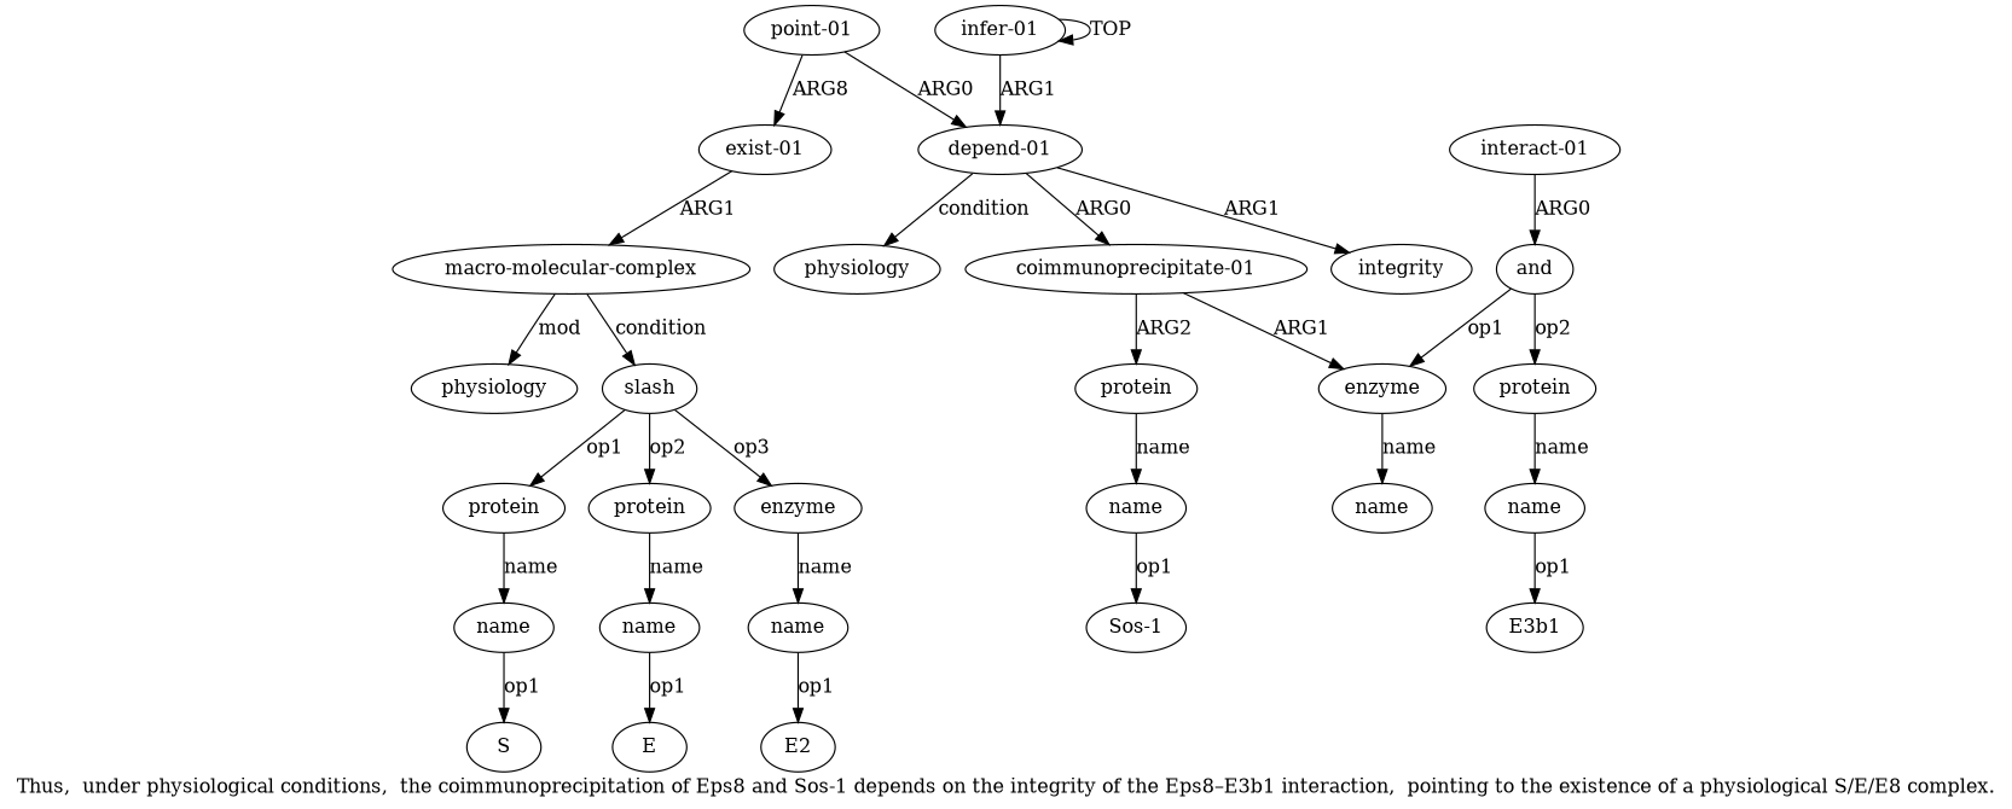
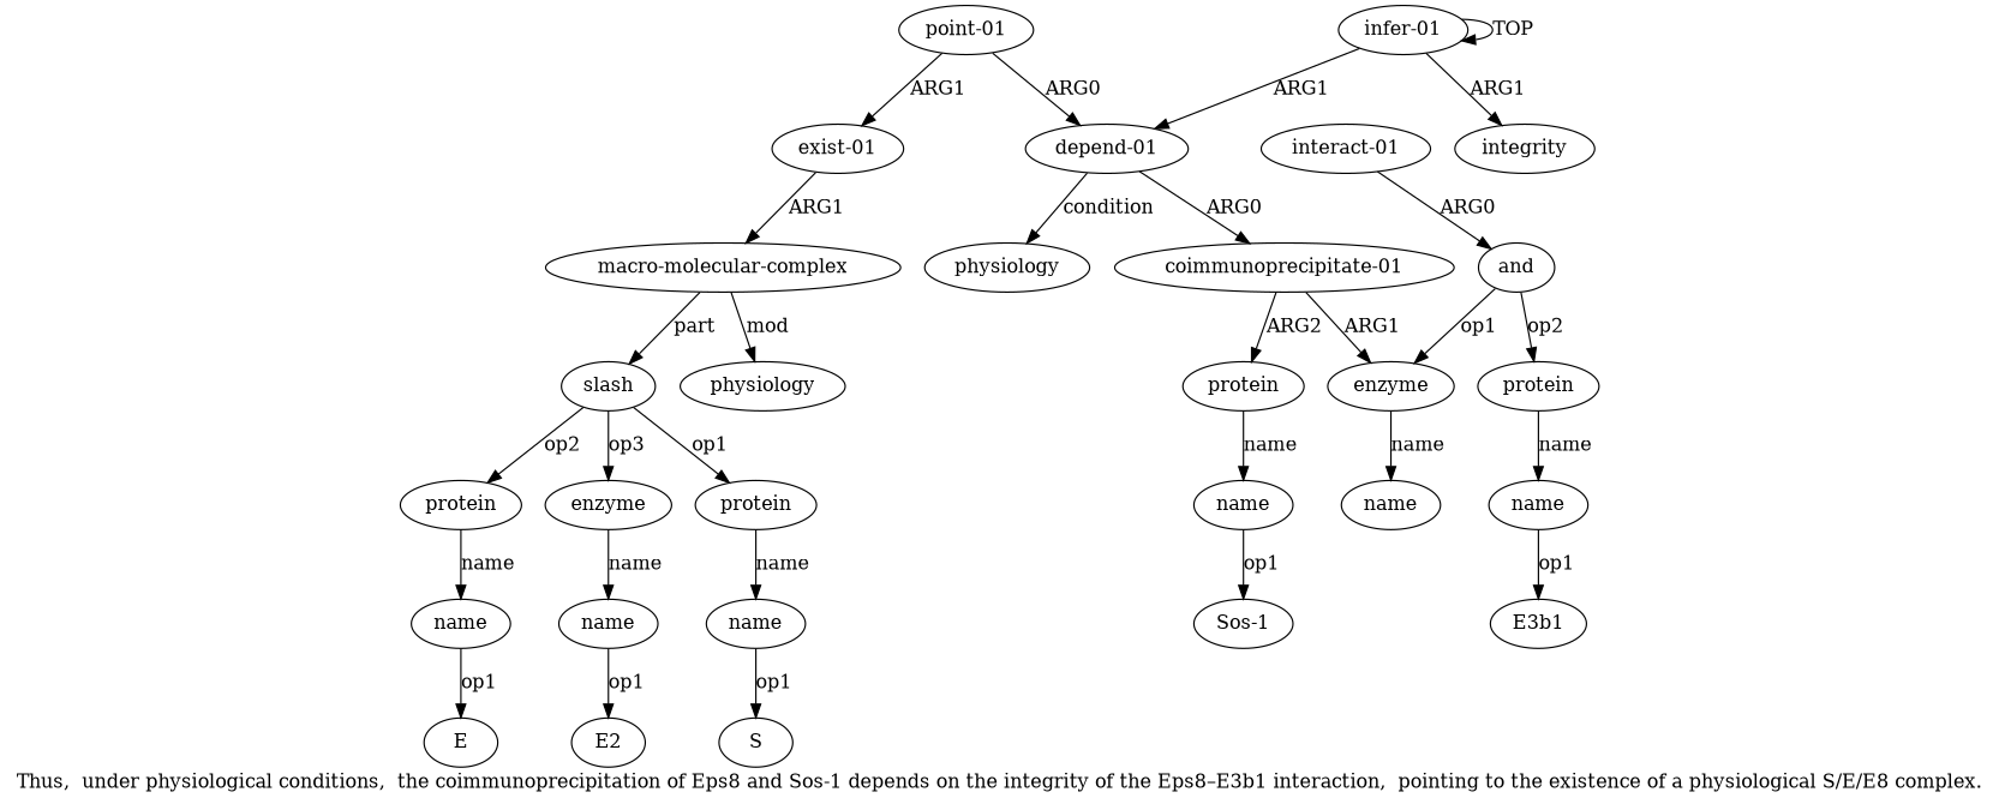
  digraph {
    label="Thus,  under physiological conditions,  the coimmunoprecipitation of Eps8 and Sos-1 depends on the integrity of the Eps8–E3b1 interaction,  pointing to the existence of a physiological S/E/E8 complex."
    node [color=black gold_ind=-1 gold_label=name test_ind=-1 test_label=name]
    edge [color=black gold_label=op1 test_label=op1]
    n1 [gold_ind=20 gold_label=protein label=protein test_ind=20 test_label=protein]
    n2 [gold_ind=21 label=name test_ind=21]
    n3 [gold_label=E label=E test_label=E]
    n4 [gold_ind=22 gold_label=enzyme label=enzyme test_ind=22 test_label=enzyme]
    n5 [gold_ind=23 label=name test_ind=23]
    n6 [gold_label=E8 label=E2 test_label=E8]
    n7 [gold_label=E3b1 label=E3b1 test_label=E3b1]
    n8 [gold_label=S label=S test_label=S]
    n9 [gold_label="Sos-1" label="Sos-1" test_label="Sos-1"]
    n10 [gold_ind=15 gold_label="macro-molecular-complex" label="macro-molecular-complex" test_ind=15 test_label="macro-molecular-complex"]
    n11 [gold_ind=17 gold_label=slash label=slash test_ind=17 test_label=slash]
    n12 [gold_ind=16 gold_label=physiology label=physiology test_ind=16 test_label=physiology]
    n13 [gold_ind=18 gold_label=protein label=protein test_ind=18 test_label=protein]
    n14 [gold_ind=19 label=name test_ind=19]
    n15 [gold_ind=14 gold_label="exist-01" label="exist-01" test_ind=14 test_label="exist-01"]
    n16 [gold_ind=11 label=name test_ind=11]
    n17 [gold_ind=10 gold_label=protein label=protein test_ind=10 test_label=protein]
    n18 [gold_ind=13 gold_label="point-01" label="point-01" test_ind=13 test_label="point-01"]
    n19 [gold_ind=1 gold_label="depend-01" label="depend-01" test_ind=1 test_label="depend-01"]
    n20 [gold_ind=12 gold_label=physiology label=physiology test_ind=12 test_label=physiology]
    n21 [gold_ind=2 gold_label="coimmunoprecipitate-01" label="coimmunoprecipitate-01" test_ind=2 test_label="coimmunoprecipitate-01"]
    n22 [gold_ind=7 gold_label=integrity label=integrity test_ind=7 test_label=integrity]
    n23 [gold_ind=3 gold_label=enzyme label=enzyme test_ind=3 test_label=enzyme]
    n24 [gold_ind=5 gold_label=protein label=protein test_ind=5 test_label=protein]
    n25 [gold_ind=4 label=name test_ind=4]
    n26 [gold_ind=6 label=name test_ind=6]
    n27 [gold_ind=8 gold_label="interact-01" label="interact-01" test_ind=8 test_label="interact-01"]
    n28 [gold_ind=9 gold_label=and label=and test_ind=9 test_label=and]
    n29 [gold_ind=0 gold_label="infer-01" label="infer-01" test_ind=0 test_label="infer-01"]
    n1 -> n2 [gold_label=name label=name test_label=name]
    n2 -> n3 [label=op1]
    n4 -> n5 [gold_label=name label=name test_label=name]
    n5 -> n6 [label=op1]
-   n10 -> n11 [gold_label=part label=condition test_label=part]
+   n10 -> n11 [gold_label=part label=part test_label=part]
    n10 -> n12 [gold_label=mod label=mod test_label=mod]
    n11 -> n1 [gold_label=op2 label=op2 test_label=op2]
    n11 -> n4 [gold_label=op3 label=op3 test_label=op3]
    n11 -> n13 [label=op1]
    n13 -> n14 [gold_label=name label=name test_label=name]
    n14 -> n8 [label=op1]
    n15 -> n10 [gold_label=ARG1 label=ARG1 test_label=ARG1]
    n16 -> n7 [label=op1]
    n17 -> n16 [gold_label=name label=name test_label=name]
-   n18 -> n15 [gold_label=ARG1 label=ARG8 test_label=ARG1]
+   n18 -> n15 [gold_label=ARG1 label=ARG1 test_label=ARG1]
    n18 -> n19 [gold_label=ARG0 label=ARG0 test_label=ARG0]
    n19 -> n20 [gold_label=condition label=condition test_label=condition]
    n19 -> n21 [gold_label=ARG0 label=ARG0 test_label=ARG0]
-   n19 -> n22 [gold_label=ARG1 label=ARG1 test_label=ARG1]
+   n29 -> n22 [gold_label=ARG1 label=ARG1 test_label=ARG1]
    n21 -> n23 [gold_label=ARG1 label=ARG1 test_label=ARG1]
    n21 -> n24 [gold_label=ARG2 label=ARG2 test_label=ARG2]
    n23 -> n25 [gold_label=name label=name test_label=name]
    n24 -> n26 [gold_label=name label=name test_label=name]
    n26 -> n9 [label=op1]
    n27 -> n28 [gold_label=ARG0 label=ARG0 test_label=ARG0]
    n28 -> n17 [gold_label=op2 label=op2 test_label=op2]
    n28 -> n23 [label=op1]
    n29 -> n19 [gold_label=ARG1 label=ARG1 test_label=ARG1]
    n29 -> n29 [gold_label=TOP label=TOP test_label=TOP]
  }
